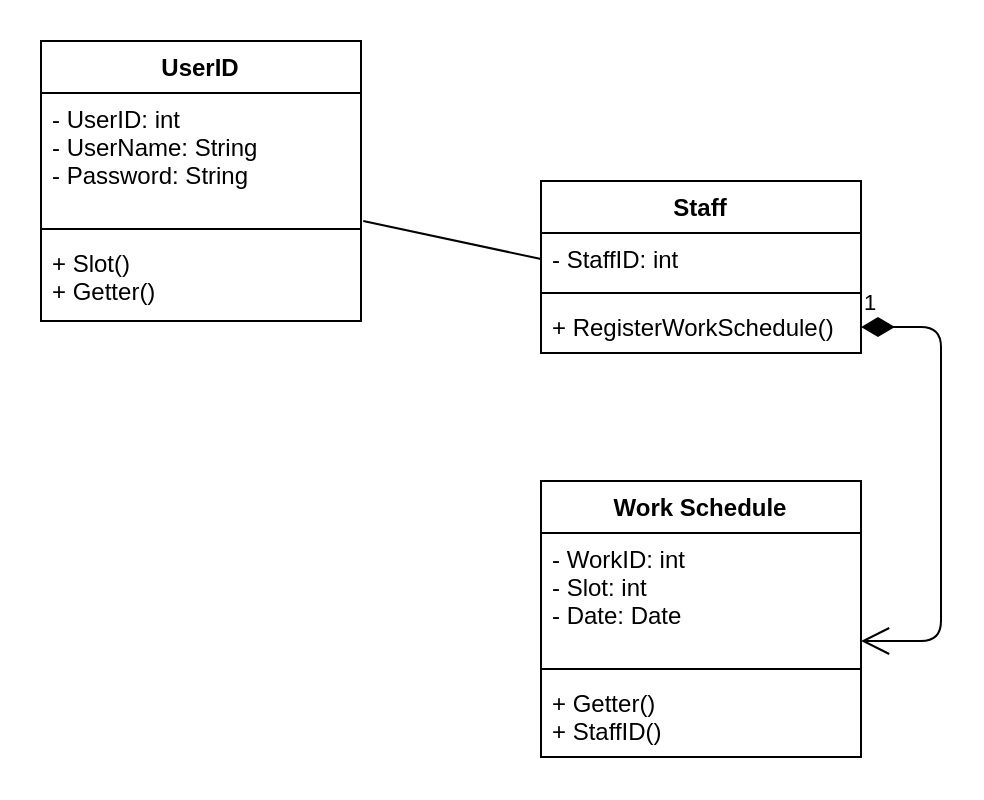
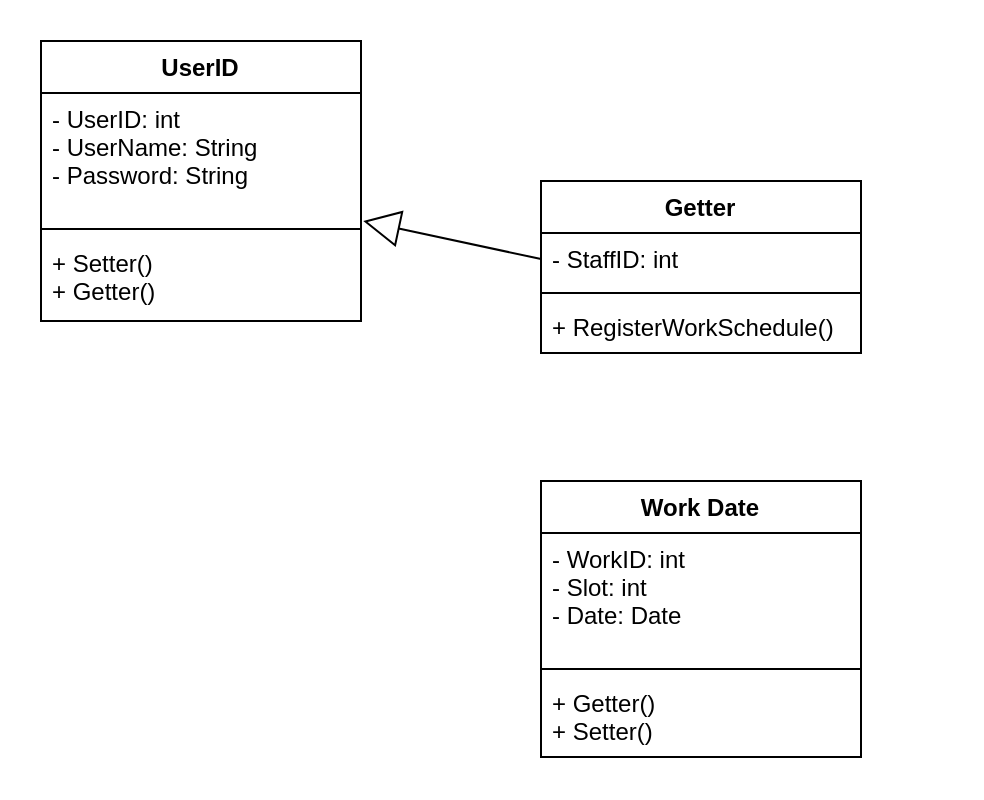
  <mxCell id="0" />
  <mxCell id="1" parent="0" />
- <mxCell id="2" value="" style="endArrow=none;endSize=16;endFill=0;html=1;entryX=1.007;entryY=1;entryDx=0;entryDy=0;exitX=0;exitY=0.5;exitDx=0;exitDy=0;entryPerimeter=0;" parent="1" source="8" target="4" edge="1"><mxGeometry width="160" relative="1" as="geometry"><mxPoint x="290" y="102" as="sourcePoint" /><mxPoint x="160" y="121" as="targetPoint" /></mxGeometry></mxCell>
+ <mxCell id="2" value="" style="endArrow=block;endSize=16;endFill=0;html=1;entryX=1.007;entryY=1;entryDx=0;entryDy=0;exitX=0;exitY=0.5;exitDx=0;exitDy=0;entryPerimeter=0;" parent="1" source="8" target="4" edge="1"><mxGeometry width="160" relative="1" as="geometry"><mxPoint x="290" y="102" as="sourcePoint" /><mxPoint x="160" y="121" as="targetPoint" /></mxGeometry></mxCell>
  <mxCell id="3" value="UserID" style="swimlane;fontStyle=1;align=center;verticalAlign=top;childLayout=stackLayout;horizontal=1;startSize=26;horizontalStack=0;resizeParent=1;resizeParentMax=0;resizeLast=0;collapsible=1;marginBottom=0;" parent="1" vertex="1"><mxGeometry x="20" y="20" width="160" height="140" as="geometry" /></mxCell>
  <mxCell id="4" value="- UserID: int&#10;- UserName: String&#10;- Password: String&#10;" style="text;strokeColor=none;align=left;verticalAlign=top;spacingLeft=4;spacingRight=4;overflow=hidden;rotatable=0;points=[[0,0.5],[1,0.5]];portConstraint=eastwest;" parent="3" vertex="1"><mxGeometry y="26" width="160" height="64" as="geometry" /></mxCell>
  <mxCell id="5" value="" style="line;strokeWidth=1;fillColor=none;align=left;verticalAlign=middle;spacingTop=-1;spacingLeft=3;spacingRight=3;rotatable=0;labelPosition=right;points=[];portConstraint=eastwest;" parent="3" vertex="1"><mxGeometry y="90" width="160" height="8" as="geometry" /></mxCell>
- <mxCell id="6" value="+ Slot()&#10;+ Getter()" style="text;strokeColor=none;fillColor=none;align=left;verticalAlign=top;spacingLeft=4;spacingRight=4;overflow=hidden;rotatable=0;points=[[0,0.5],[1,0.5]];portConstraint=eastwest;" parent="3" vertex="1"><mxGeometry y="98" width="160" height="42" as="geometry" /></mxCell>
- <mxCell id="7" value="Staff" style="swimlane;fontStyle=1;align=center;verticalAlign=top;childLayout=stackLayout;horizontal=1;startSize=26;horizontalStack=0;resizeParent=1;resizeParentMax=0;resizeLast=0;collapsible=1;marginBottom=0;fillColor=none;" parent="1" vertex="1"><mxGeometry x="270" y="90" width="160" height="86" as="geometry" /></mxCell>
+ <mxCell id="6" value="+ Setter()&#10;+ Getter()" style="text;strokeColor=none;fillColor=none;align=left;verticalAlign=top;spacingLeft=4;spacingRight=4;overflow=hidden;rotatable=0;points=[[0,0.5],[1,0.5]];portConstraint=eastwest;" parent="3" vertex="1"><mxGeometry y="98" width="160" height="42" as="geometry" /></mxCell>
+ <mxCell id="7" value="Getter" style="swimlane;fontStyle=1;align=center;verticalAlign=top;childLayout=stackLayout;horizontal=1;startSize=26;horizontalStack=0;resizeParent=1;resizeParentMax=0;resizeLast=0;collapsible=1;marginBottom=0;fillColor=none;" parent="1" vertex="1"><mxGeometry x="270" y="90" width="160" height="86" as="geometry" /></mxCell>
  <mxCell id="8" value="- StaffID: int" style="text;strokeColor=none;fillColor=none;align=left;verticalAlign=top;spacingLeft=4;spacingRight=4;overflow=hidden;rotatable=0;points=[[0,0.5],[1,0.5]];portConstraint=eastwest;" parent="7" vertex="1"><mxGeometry y="26" width="160" height="26" as="geometry" /></mxCell>
  <mxCell id="9" value="" style="line;strokeWidth=1;fillColor=none;align=left;verticalAlign=middle;spacingTop=-1;spacingLeft=3;spacingRight=3;rotatable=0;labelPosition=right;points=[];portConstraint=eastwest;" parent="7" vertex="1"><mxGeometry y="52" width="160" height="8" as="geometry" /></mxCell>
  <mxCell id="10" value="+ RegisterWorkSchedule()&#10;" style="text;strokeColor=none;fillColor=none;align=left;verticalAlign=top;spacingLeft=4;spacingRight=4;overflow=hidden;rotatable=0;points=[[0,0.5],[1,0.5]];portConstraint=eastwest;" parent="7" vertex="1"><mxGeometry y="60" width="160" height="26" as="geometry" /></mxCell>
- <mxCell id="11" value="Work Schedule" style="swimlane;fontStyle=1;align=center;verticalAlign=top;childLayout=stackLayout;horizontal=1;startSize=26;horizontalStack=0;resizeParent=1;resizeParentMax=0;resizeLast=0;collapsible=1;marginBottom=0;fillColor=none;" parent="1" vertex="1"><mxGeometry x="270" y="240" width="160" height="138" as="geometry" /></mxCell>
+ <mxCell id="11" value="Work Date" style="swimlane;fontStyle=1;align=center;verticalAlign=top;childLayout=stackLayout;horizontal=1;startSize=26;horizontalStack=0;resizeParent=1;resizeParentMax=0;resizeLast=0;collapsible=1;marginBottom=0;fillColor=none;" parent="1" vertex="1"><mxGeometry x="270" y="240" width="160" height="138" as="geometry" /></mxCell>
  <mxCell id="12" value="- WorkID: int&#10;- Slot: int&#10;- Date: Date" style="text;strokeColor=none;fillColor=none;align=left;verticalAlign=top;spacingLeft=4;spacingRight=4;overflow=hidden;rotatable=0;points=[[0,0.5],[1,0.5]];portConstraint=eastwest;" parent="11" vertex="1"><mxGeometry y="26" width="160" height="64" as="geometry" /></mxCell>
  <mxCell id="13" value="" style="line;strokeWidth=1;fillColor=none;align=left;verticalAlign=middle;spacingTop=-1;spacingLeft=3;spacingRight=3;rotatable=0;labelPosition=right;points=[];portConstraint=eastwest;" parent="11" vertex="1"><mxGeometry y="90" width="160" height="8" as="geometry" /></mxCell>
- <mxCell id="14" value="+ Getter()&#10;+ StaffID()" style="text;strokeColor=none;fillColor=none;align=left;verticalAlign=top;spacingLeft=4;spacingRight=4;overflow=hidden;rotatable=0;points=[[0,0.5],[1,0.5]];portConstraint=eastwest;" parent="11" vertex="1"><mxGeometry y="98" width="160" height="40" as="geometry" /></mxCell>
- <mxCell id="15" value="1" style="endArrow=open;html=1;endSize=12;startArrow=diamondThin;startSize=14;startFill=1;edgeStyle=orthogonalEdgeStyle;align=left;verticalAlign=bottom;exitX=1;exitY=0.5;exitDx=0;exitDy=0;" edge="1" parent="1" source="10" target="12"><mxGeometry x="-1" y="3" relative="1" as="geometry"><mxPoint x="500" y="176" as="sourcePoint" /><mxPoint x="540" y="320" as="targetPoint" /><Array as="points"><mxPoint x="470" y="163" /><mxPoint x="470" y="320" /></Array></mxGeometry></mxCell>
+ <mxCell id="14" value="+ Getter()&#10;+ Setter()" style="text;strokeColor=none;fillColor=none;align=left;verticalAlign=top;spacingLeft=4;spacingRight=4;overflow=hidden;rotatable=0;points=[[0,0.5],[1,0.5]];portConstraint=eastwest;" parent="11" vertex="1"><mxGeometry y="98" width="160" height="40" as="geometry" /></mxCell>
